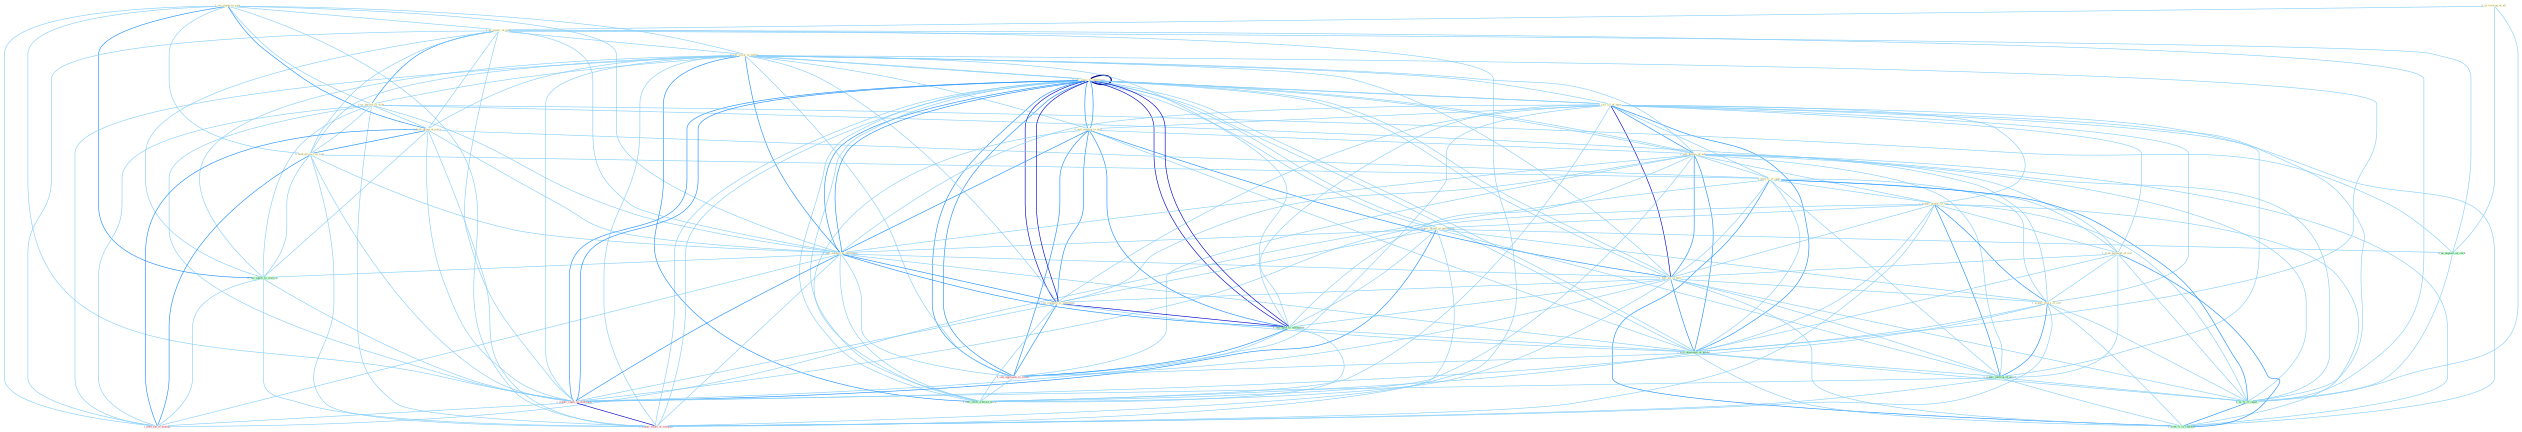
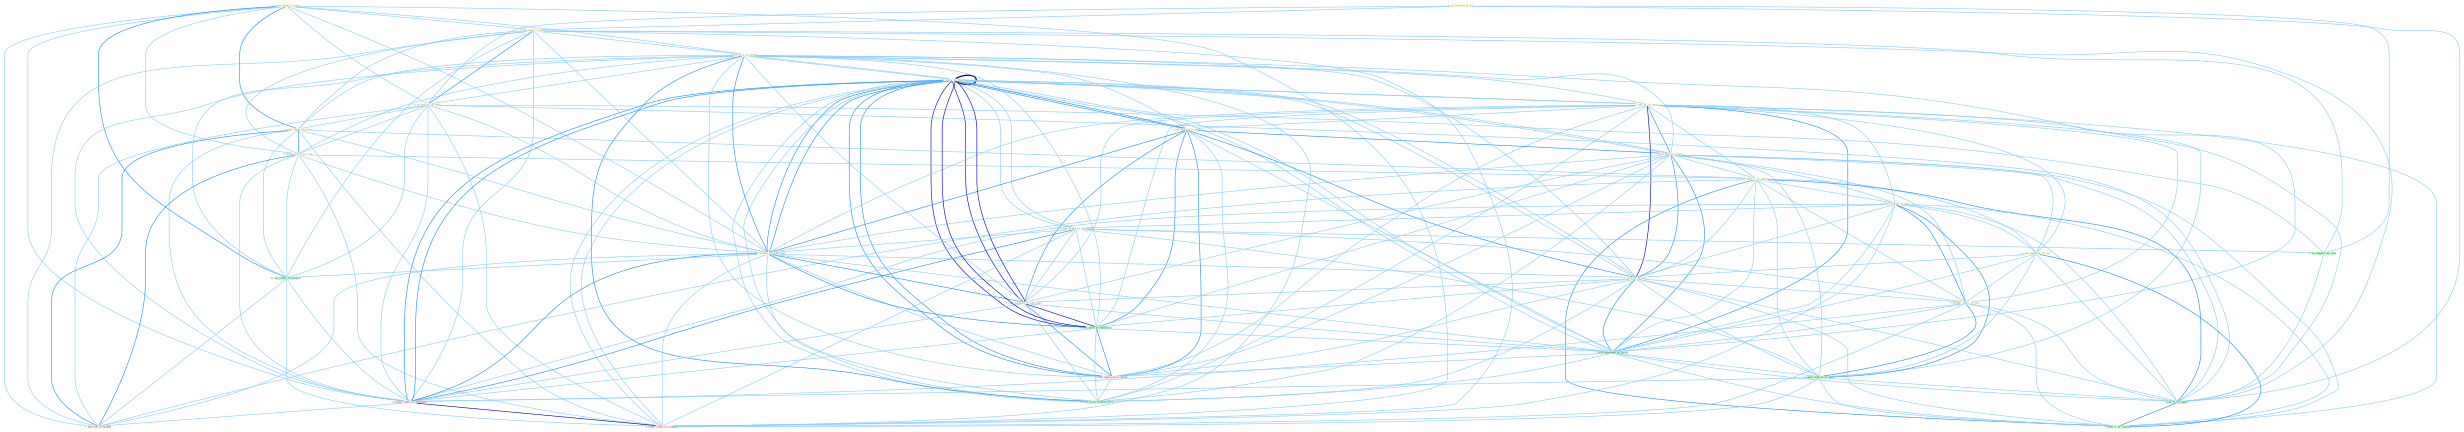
  graph {
    node [color="#ffffe0" fixedsize=true fontcolor="#8b7d6b" fontsize=4 shape=polygon style=filled]
    edge [color="#87cefa" w=1]
    "1_see_chang_in_rate " [height=.06 width=.5]
    "0_sell_stake_to_entitynam " [height=.06 width=.5]
    "1_sell_all_of_oper " [height=.06 width=.5]
    "0_sell_machin_to_busi " [height=.06 width=.5]
    "1_sell_billion_of_note " [height=.06 width=.5]
    "0_us_leverag_at_all " [height=.06 width=.5]
    "0_us_experi_in_talk " [height=.06 width=.5]
    "0_sell_stock_in_matter " [height=.06 width=.5]
    "0_us_bureau_in_state " [height=.06 width=.5]
    "1_hold_chang_in_polici " [height=.06 width=.5]
    "0_hold_groceri_in_rear " [height=.06 width=.5]
    "1_hold_%_of_capit " [height=.06 width=.5]
    "1_acquir_maker_of_tool " [height=.06 width=.5]
    "1_acquir_brand_as_entitynam " [height=.06 width=.5]
    "0_sell_machin_in_entitynam " [height=.06 width=.5]
    "1_seek_payment_of_cost " [height=.06 width=.5]
    "1_sell_all_of_busi " [height=.06 width=.5]
    "0_sell_magazin_to_entitynam " [height=.06 width=.5]
    "1_acquir_share_of_seri " [height=.06 width=.5]
    "1_acquir_stake_in_entitynam " [color="#fff0f5" fontcolor="#b22222" height=.06 width=.5]
    "1_acquir_stake_in_compani " [color="#fff0f5" fontcolor="#b22222" height=.06 width=.5]
    "1_sell_approach_to_client " [color="#fff0f5" fontcolor="#b22222" height=.06 width=.5]
    "1_hold_job_in_manag " [color="#fff0f5" fontcolor="#b22222" height=.06 width=.5]
    "0_see_vaniti_in_everyon " [color="#BDFCC9" fontcolor="#2f4f4f" height=.06 width=.5]
    "0_sell_oper_to_entitynam " [color="#BDFCC9" fontcolor="#2f4f4f" height=.06 width=.5]
    "1_sell_othernum_of_model " [color="#BDFCC9" fontcolor="#2f4f4f" height=.06 width=.5]
    "0_sell_stock_without_hitch " [color="#BDFCC9" fontcolor="#2f4f4f" height=.06 width=.5]
    "1_acquir_million_of_asset " [color="#BDFCC9" fontcolor="#2f4f4f" height=.06 width=.5]
    "1_us_%_of_capac " [color="#BDFCC9" fontcolor="#2f4f4f" height=.06 width=.5]
    "1_seek_%_of_concern " [color="#BDFCC9" fontcolor="#2f4f4f" height=.06 width=.5]
    "0_us_deposit_as_cach " [color="#BDFCC9" fontcolor="#2f4f4f" height=.06 width=.5]
    subgraph sub_1 {
      "1_see_chang_in_rate "
      "0_sell_stake_to_entitynam "
      "1_sell_all_of_oper "
      "0_sell_machin_to_busi "
      "1_sell_billion_of_note "
      "0_us_leverag_at_all "
      "0_us_experi_in_talk "
      "0_sell_stock_in_matter "
      "0_us_bureau_in_state "
      "1_hold_chang_in_polici "
      "0_hold_groceri_in_rear "
      "1_hold_%_of_capit "
      "1_acquir_maker_of_tool "
      "1_acquir_brand_as_entitynam "
      "0_sell_machin_in_entitynam "
      "1_seek_payment_of_cost "
      "1_sell_all_of_busi "
      "0_sell_magazin_to_entitynam "
      "1_acquir_share_of_seri "
    }
    subgraph sub_2 {
      "1_acquir_stake_in_entitynam "
      "1_acquir_stake_in_compani "
      "1_sell_approach_to_client "
      "1_hold_job_in_manag "
    }
    "1_see_chang_in_rate " -- "0_us_experi_in_talk "
    "1_see_chang_in_rate " -- "0_sell_stock_in_matter "
    "1_see_chang_in_rate " -- "0_us_bureau_in_state "
    "1_see_chang_in_rate " -- "1_hold_chang_in_polici " [color="#1e90ff" w=2]
    "1_see_chang_in_rate " -- "0_hold_groceri_in_rear "
    "1_see_chang_in_rate " -- "0_sell_machin_in_entitynam "
    "1_see_chang_in_rate " -- "1_acquir_stake_in_entitynam "
    "1_see_chang_in_rate " -- "1_acquir_stake_in_compani "
    "1_see_chang_in_rate " -- "1_hold_job_in_manag "
    "1_see_chang_in_rate " -- "0_see_vaniti_in_everyon " [color="#1e90ff" w=2]
    "0_sell_stake_to_entitynam " -- "0_sell_stake_to_entitynam " [color="#000080" style=bold w=4]
    "0_sell_stake_to_entitynam " -- "1_sell_all_of_oper "
    "0_sell_stake_to_entitynam " -- "0_sell_machin_to_busi " [color="#1e90ff" w=2]
    "0_sell_stake_to_entitynam " -- "1_sell_billion_of_note "
    "0_sell_stake_to_entitynam " -- "0_sell_stock_in_matter "
    "0_sell_stake_to_entitynam " -- "1_acquir_brand_as_entitynam "
    "0_sell_stake_to_entitynam " -- "0_sell_machin_in_entitynam " [color="#1e90ff" w=2]
    "0_sell_stake_to_entitynam " -- "1_sell_all_of_busi "
    "0_sell_stake_to_entitynam " -- "0_sell_magazin_to_entitynam " [color="#0000cd" w=3]
    "0_sell_stake_to_entitynam " -- "1_acquir_stake_in_entitynam " [color="#1e90ff" w=2]
    "0_sell_stake_to_entitynam " -- "1_acquir_stake_in_compani "
    "0_sell_stake_to_entitynam " -- "1_sell_approach_to_client " [color="#1e90ff" w=2]
    "0_sell_stake_to_entitynam " -- "1_sell_approach_to_client " [color="#1e90ff" w=2]
    "0_sell_stake_to_entitynam " -- "0_sell_oper_to_entitynam " [color="#0000cd" w=3]
    "0_sell_stake_to_entitynam " -- "1_sell_othernum_of_model "
    "0_sell_stake_to_entitynam " -- "0_sell_stock_without_hitch "
    "0_sell_stake_to_entitynam " -- "0_sell_stock_without_hitch "
    "1_sell_all_of_oper " -- "0_sell_stake_to_entitynam "
    "1_sell_all_of_oper " -- "0_sell_machin_to_busi "
    "1_sell_all_of_oper " -- "1_sell_billion_of_note " [color="#1e90ff" w=2]
    "1_sell_all_of_oper " -- "0_sell_stock_in_matter "
    "1_sell_all_of_oper " -- "1_hold_%_of_capit "
    "1_sell_all_of_oper " -- "1_acquir_maker_of_tool "
    "1_sell_all_of_oper " -- "0_sell_machin_in_entitynam "
    "1_sell_all_of_oper " -- "1_seek_payment_of_cost "
    "1_sell_all_of_oper " -- "1_sell_all_of_busi " [color="#0000cd" w=3]
    "1_sell_all_of_oper " -- "0_sell_magazin_to_entitynam "
    "1_sell_all_of_oper " -- "1_acquir_share_of_seri "
    "1_sell_all_of_oper " -- "1_sell_approach_to_client "
    "1_sell_all_of_oper " -- "0_sell_oper_to_entitynam "
    "1_sell_all_of_oper " -- "1_sell_othernum_of_model " [color="#1e90ff" w=2]
    "1_sell_all_of_oper " -- "0_sell_stock_without_hitch "
    "1_sell_all_of_oper " -- "1_acquir_million_of_asset "
    "1_sell_all_of_oper " -- "1_us_%_of_capac "
    "1_sell_all_of_oper " -- "1_seek_%_of_concern "
    "0_sell_machin_to_busi " -- "0_sell_stake_to_entitynam " [color="#1e90ff" w=2]
-   "0_sell_machin_to_busi " -- "1_sell_billion_of_note "
+   "0_sell_machin_to_busi " -- "1_sell_billion_of_note " [color="#1e90ff"]
    "0_sell_machin_to_busi " -- "0_sell_stock_in_matter "
    "0_sell_machin_to_busi " -- "0_sell_machin_in_entitynam " [color="#1e90ff" w=2]
    "0_sell_machin_to_busi " -- "1_sell_all_of_busi " [color="#1e90ff" w=2]
    "0_sell_machin_to_busi " -- "0_sell_magazin_to_entitynam " [color="#1e90ff" w=2]
    "0_sell_machin_to_busi " -- "1_sell_approach_to_client " [color="#1e90ff" w=2]
    "0_sell_machin_to_busi " -- "0_sell_oper_to_entitynam " [color="#1e90ff" w=2]
    "0_sell_machin_to_busi " -- "1_sell_othernum_of_model "
    "0_sell_machin_to_busi " -- "0_sell_stock_without_hitch "
    "1_sell_billion_of_note " -- "0_sell_stake_to_entitynam "
    "1_sell_billion_of_note " -- "0_sell_stock_in_matter "
    "1_sell_billion_of_note " -- "1_hold_%_of_capit "
    "1_sell_billion_of_note " -- "1_acquir_maker_of_tool "
    "1_sell_billion_of_note " -- "0_sell_machin_in_entitynam "
    "1_sell_billion_of_note " -- "1_seek_payment_of_cost "
    "1_sell_billion_of_note " -- "1_sell_all_of_busi " [color="#1e90ff" w=2]
    "1_sell_billion_of_note " -- "0_sell_magazin_to_entitynam "
    "1_sell_billion_of_note " -- "1_acquir_share_of_seri "
    "1_sell_billion_of_note " -- "1_sell_approach_to_client "
    "1_sell_billion_of_note " -- "0_sell_oper_to_entitynam "
    "1_sell_billion_of_note " -- "1_sell_othernum_of_model " [color="#1e90ff" w=2]
    "1_sell_billion_of_note " -- "0_sell_stock_without_hitch "
    "1_sell_billion_of_note " -- "1_acquir_million_of_asset "
    "1_sell_billion_of_note " -- "1_us_%_of_capac "
    "1_sell_billion_of_note " -- "1_seek_%_of_concern "
    "0_us_leverag_at_all " -- "0_us_experi_in_talk "
+   "0_us_leverag_at_all " -- "0_us_bureau_in_state "
    "0_us_leverag_at_all " -- "1_us_%_of_capac "
    "0_us_leverag_at_all " -- "0_us_deposit_as_cach "
    "0_us_experi_in_talk " -- "0_sell_stock_in_matter "
    "0_us_experi_in_talk " -- "0_us_bureau_in_state " [color="#1e90ff" w=2]
    "0_us_experi_in_talk " -- "1_hold_chang_in_polici "
    "0_us_experi_in_talk " -- "0_hold_groceri_in_rear "
    "0_us_experi_in_talk " -- "0_sell_machin_in_entitynam "
    "0_us_experi_in_talk " -- "1_acquir_stake_in_entitynam "
    "0_us_experi_in_talk " -- "1_acquir_stake_in_compani "
    "0_us_experi_in_talk " -- "1_hold_job_in_manag "
    "0_us_experi_in_talk " -- "0_see_vaniti_in_everyon "
    "0_us_experi_in_talk " -- "1_us_%_of_capac "
    "0_us_experi_in_talk " -- "0_us_deposit_as_cach "
    "0_sell_stock_in_matter " -- "0_sell_stake_to_entitynam "
    "0_sell_stock_in_matter " -- "0_us_bureau_in_state "
    "0_sell_stock_in_matter " -- "1_hold_chang_in_polici "
    "0_sell_stock_in_matter " -- "0_hold_groceri_in_rear "
    "0_sell_stock_in_matter " -- "0_sell_machin_in_entitynam " [color="#1e90ff" w=2]
    "0_sell_stock_in_matter " -- "1_sell_all_of_busi "
    "0_sell_stock_in_matter " -- "0_sell_magazin_to_entitynam "
    "0_sell_stock_in_matter " -- "1_acquir_stake_in_entitynam "
    "0_sell_stock_in_matter " -- "1_acquir_stake_in_compani "
    "0_sell_stock_in_matter " -- "1_sell_approach_to_client "
-   "0_sell_stock_in_matter " -- "1_hold_job_in_manag "
    "0_sell_stock_in_matter " -- "0_see_vaniti_in_everyon "
    "0_sell_stock_in_matter " -- "0_sell_oper_to_entitynam "
    "0_sell_stock_in_matter " -- "1_sell_othernum_of_model "
    "0_sell_stock_in_matter " -- "0_sell_stock_without_hitch " [color="#1e90ff" w=2]
    "0_us_bureau_in_state " -- "1_hold_chang_in_polici "
    "0_us_bureau_in_state " -- "0_hold_groceri_in_rear "
    "0_us_bureau_in_state " -- "0_sell_machin_in_entitynam "
    "0_us_bureau_in_state " -- "1_acquir_stake_in_entitynam "
    "0_us_bureau_in_state " -- "1_acquir_stake_in_compani "
    "0_us_bureau_in_state " -- "1_hold_job_in_manag "
    "0_us_bureau_in_state " -- "0_see_vaniti_in_everyon "
    "0_us_bureau_in_state " -- "1_us_%_of_capac "
    "0_us_bureau_in_state " -- "0_us_deposit_as_cach "
    "1_hold_chang_in_polici " -- "0_hold_groceri_in_rear " [color="#1e90ff" w=2]
    "1_hold_chang_in_polici " -- "1_hold_%_of_capit "
    "1_hold_chang_in_polici " -- "0_sell_machin_in_entitynam "
    "1_hold_chang_in_polici " -- "1_acquir_stake_in_entitynam "
    "1_hold_chang_in_polici " -- "1_acquir_stake_in_compani "
    "1_hold_chang_in_polici " -- "1_hold_job_in_manag " [color="#1e90ff" w=2]
    "1_hold_chang_in_polici " -- "0_see_vaniti_in_everyon "
    "0_hold_groceri_in_rear " -- "1_hold_%_of_capit "
    "0_hold_groceri_in_rear " -- "0_sell_machin_in_entitynam "
    "0_hold_groceri_in_rear " -- "1_acquir_stake_in_entitynam "
    "0_hold_groceri_in_rear " -- "1_acquir_stake_in_compani "
    "0_hold_groceri_in_rear " -- "1_hold_job_in_manag " [color="#1e90ff" w=2]
    "0_hold_groceri_in_rear " -- "0_see_vaniti_in_everyon "
    "1_hold_%_of_capit " -- "1_acquir_maker_of_tool "
    "1_hold_%_of_capit " -- "1_seek_payment_of_cost "
    "1_hold_%_of_capit " -- "1_sell_all_of_busi "
    "1_hold_%_of_capit " -- "1_acquir_share_of_seri "
    "1_hold_%_of_capit " -- "1_hold_job_in_manag "
    "1_hold_%_of_capit " -- "1_sell_othernum_of_model "
    "1_hold_%_of_capit " -- "1_acquir_million_of_asset "
    "1_hold_%_of_capit " -- "1_us_%_of_capac " [color="#1e90ff" w=2]
    "1_hold_%_of_capit " -- "1_seek_%_of_concern " [color="#1e90ff" w=2]
    "1_acquir_maker_of_tool " -- "1_acquir_brand_as_entitynam "
    "1_acquir_maker_of_tool " -- "1_seek_payment_of_cost "
    "1_acquir_maker_of_tool " -- "1_sell_all_of_busi "
    "1_acquir_maker_of_tool " -- "1_acquir_share_of_seri " [color="#1e90ff" w=2]
    "1_acquir_maker_of_tool " -- "1_acquir_stake_in_entitynam "
    "1_acquir_maker_of_tool " -- "1_acquir_stake_in_compani "
    "1_acquir_maker_of_tool " -- "1_sell_othernum_of_model "
    "1_acquir_maker_of_tool " -- "1_acquir_million_of_asset " [color="#1e90ff" w=2]
    "1_acquir_maker_of_tool " -- "1_us_%_of_capac "
    "1_acquir_maker_of_tool " -- "1_seek_%_of_concern "
    "1_acquir_brand_as_entitynam " -- "0_sell_stake_to_entitynam "
    "1_acquir_brand_as_entitynam " -- "0_sell_machin_in_entitynam "
    "1_acquir_brand_as_entitynam " -- "0_sell_magazin_to_entitynam "
    "1_acquir_brand_as_entitynam " -- "1_acquir_share_of_seri "
    "1_acquir_brand_as_entitynam " -- "1_acquir_stake_in_entitynam " [color="#1e90ff" w=2]
    "1_acquir_brand_as_entitynam " -- "1_acquir_stake_in_compani "
    "1_acquir_brand_as_entitynam " -- "0_sell_oper_to_entitynam "
    "1_acquir_brand_as_entitynam " -- "1_acquir_million_of_asset "
    "1_acquir_brand_as_entitynam " -- "0_us_deposit_as_cach "
    "0_sell_machin_in_entitynam " -- "0_sell_stake_to_entitynam " [color="#1e90ff" w=2]
    "0_sell_machin_in_entitynam " -- "1_sell_all_of_busi "
    "0_sell_machin_in_entitynam " -- "0_sell_magazin_to_entitynam " [color="#1e90ff" w=2]
    "0_sell_machin_in_entitynam " -- "1_acquir_stake_in_entitynam " [color="#1e90ff" w=2]
    "0_sell_machin_in_entitynam " -- "1_acquir_stake_in_compani "
    "0_sell_machin_in_entitynam " -- "1_sell_approach_to_client "
    "0_sell_machin_in_entitynam " -- "1_hold_job_in_manag "
    "0_sell_machin_in_entitynam " -- "0_see_vaniti_in_everyon "
    "0_sell_machin_in_entitynam " -- "0_sell_oper_to_entitynam " [color="#1e90ff" w=2]
    "0_sell_machin_in_entitynam " -- "1_sell_othernum_of_model "
    "0_sell_machin_in_entitynam " -- "0_sell_stock_without_hitch "
    "1_seek_payment_of_cost " -- "1_sell_all_of_busi "
    "1_seek_payment_of_cost " -- "1_acquir_share_of_seri "
    "1_seek_payment_of_cost " -- "1_sell_othernum_of_model "
    "1_seek_payment_of_cost " -- "1_acquir_million_of_asset "
    "1_seek_payment_of_cost " -- "1_us_%_of_capac "
    "1_seek_payment_of_cost " -- "1_seek_%_of_concern " [color="#1e90ff" w=2]
    "1_sell_all_of_busi " -- "0_sell_stake_to_entitynam "
    "1_sell_all_of_busi " -- "0_sell_magazin_to_entitynam "
    "1_sell_all_of_busi " -- "1_acquir_share_of_seri "
    "1_sell_all_of_busi " -- "1_sell_approach_to_client "
    "1_sell_all_of_busi " -- "0_sell_oper_to_entitynam "
    "1_sell_all_of_busi " -- "1_sell_othernum_of_model " [color="#1e90ff" w=2]
    "1_sell_all_of_busi " -- "0_sell_stock_without_hitch "
    "1_sell_all_of_busi " -- "1_acquir_million_of_asset "
    "1_sell_all_of_busi " -- "1_us_%_of_capac "
    "1_sell_all_of_busi " -- "1_seek_%_of_concern "
    "0_sell_magazin_to_entitynam " -- "0_sell_stake_to_entitynam " [color="#0000cd" w=3]
    "0_sell_magazin_to_entitynam " -- "1_acquir_stake_in_entitynam "
    "0_sell_magazin_to_entitynam " -- "1_sell_approach_to_client " [color="#1e90ff" w=2]
    "0_sell_magazin_to_entitynam " -- "0_sell_oper_to_entitynam " [color="#0000cd" w=3]
    "0_sell_magazin_to_entitynam " -- "1_sell_othernum_of_model "
    "0_sell_magazin_to_entitynam " -- "0_sell_stock_without_hitch "
    "1_acquir_share_of_seri " -- "1_acquir_stake_in_entitynam "
    "1_acquir_share_of_seri " -- "1_acquir_stake_in_compani "
    "1_acquir_share_of_seri " -- "1_sell_othernum_of_model "
    "1_acquir_share_of_seri " -- "1_acquir_million_of_asset " [color="#1e90ff" w=2]
    "1_acquir_share_of_seri " -- "1_us_%_of_capac "
    "1_acquir_share_of_seri " -- "1_seek_%_of_concern "
    "1_acquir_stake_in_entitynam " -- "0_sell_stake_to_entitynam " [color="#1e90ff" w=2]
    "1_acquir_stake_in_entitynam " -- "1_acquir_stake_in_compani " [color="#0000cd" w=3]
    "1_acquir_stake_in_entitynam " -- "1_hold_job_in_manag "
    "1_acquir_stake_in_compani " -- "0_sell_stake_to_entitynam "
    "1_sell_approach_to_client " -- "0_sell_stock_without_hitch "
    "0_see_vaniti_in_everyon " -- "1_acquir_stake_in_entitynam "
    "0_see_vaniti_in_everyon " -- "1_acquir_stake_in_compani "
    "0_see_vaniti_in_everyon " -- "1_hold_job_in_manag "
    "0_sell_oper_to_entitynam " -- "0_sell_stake_to_entitynam " [color="#0000cd" w=3]
    "0_sell_oper_to_entitynam " -- "1_acquir_stake_in_entitynam "
    "0_sell_oper_to_entitynam " -- "1_sell_approach_to_client " [color="#1e90ff" w=2]
    "0_sell_oper_to_entitynam " -- "1_sell_othernum_of_model "
    "0_sell_oper_to_entitynam " -- "0_sell_stock_without_hitch "
    "1_sell_othernum_of_model " -- "0_sell_stake_to_entitynam "
    "1_sell_othernum_of_model " -- "1_sell_approach_to_client "
    "1_sell_othernum_of_model " -- "0_sell_stock_without_hitch "
    "1_sell_othernum_of_model " -- "1_acquir_million_of_asset "
    "1_sell_othernum_of_model " -- "1_us_%_of_capac "
    "1_sell_othernum_of_model " -- "1_seek_%_of_concern "
    "1_acquir_million_of_asset " -- "1_acquir_stake_in_entitynam "
    "1_acquir_million_of_asset " -- "1_acquir_stake_in_compani "
    "1_acquir_million_of_asset " -- "1_us_%_of_capac "
    "1_acquir_million_of_asset " -- "1_seek_%_of_concern "
    "1_us_%_of_capac " -- "1_seek_%_of_concern " [color="#1e90ff" w=2]
    "0_us_deposit_as_cach " -- "1_us_%_of_capac "
  }
